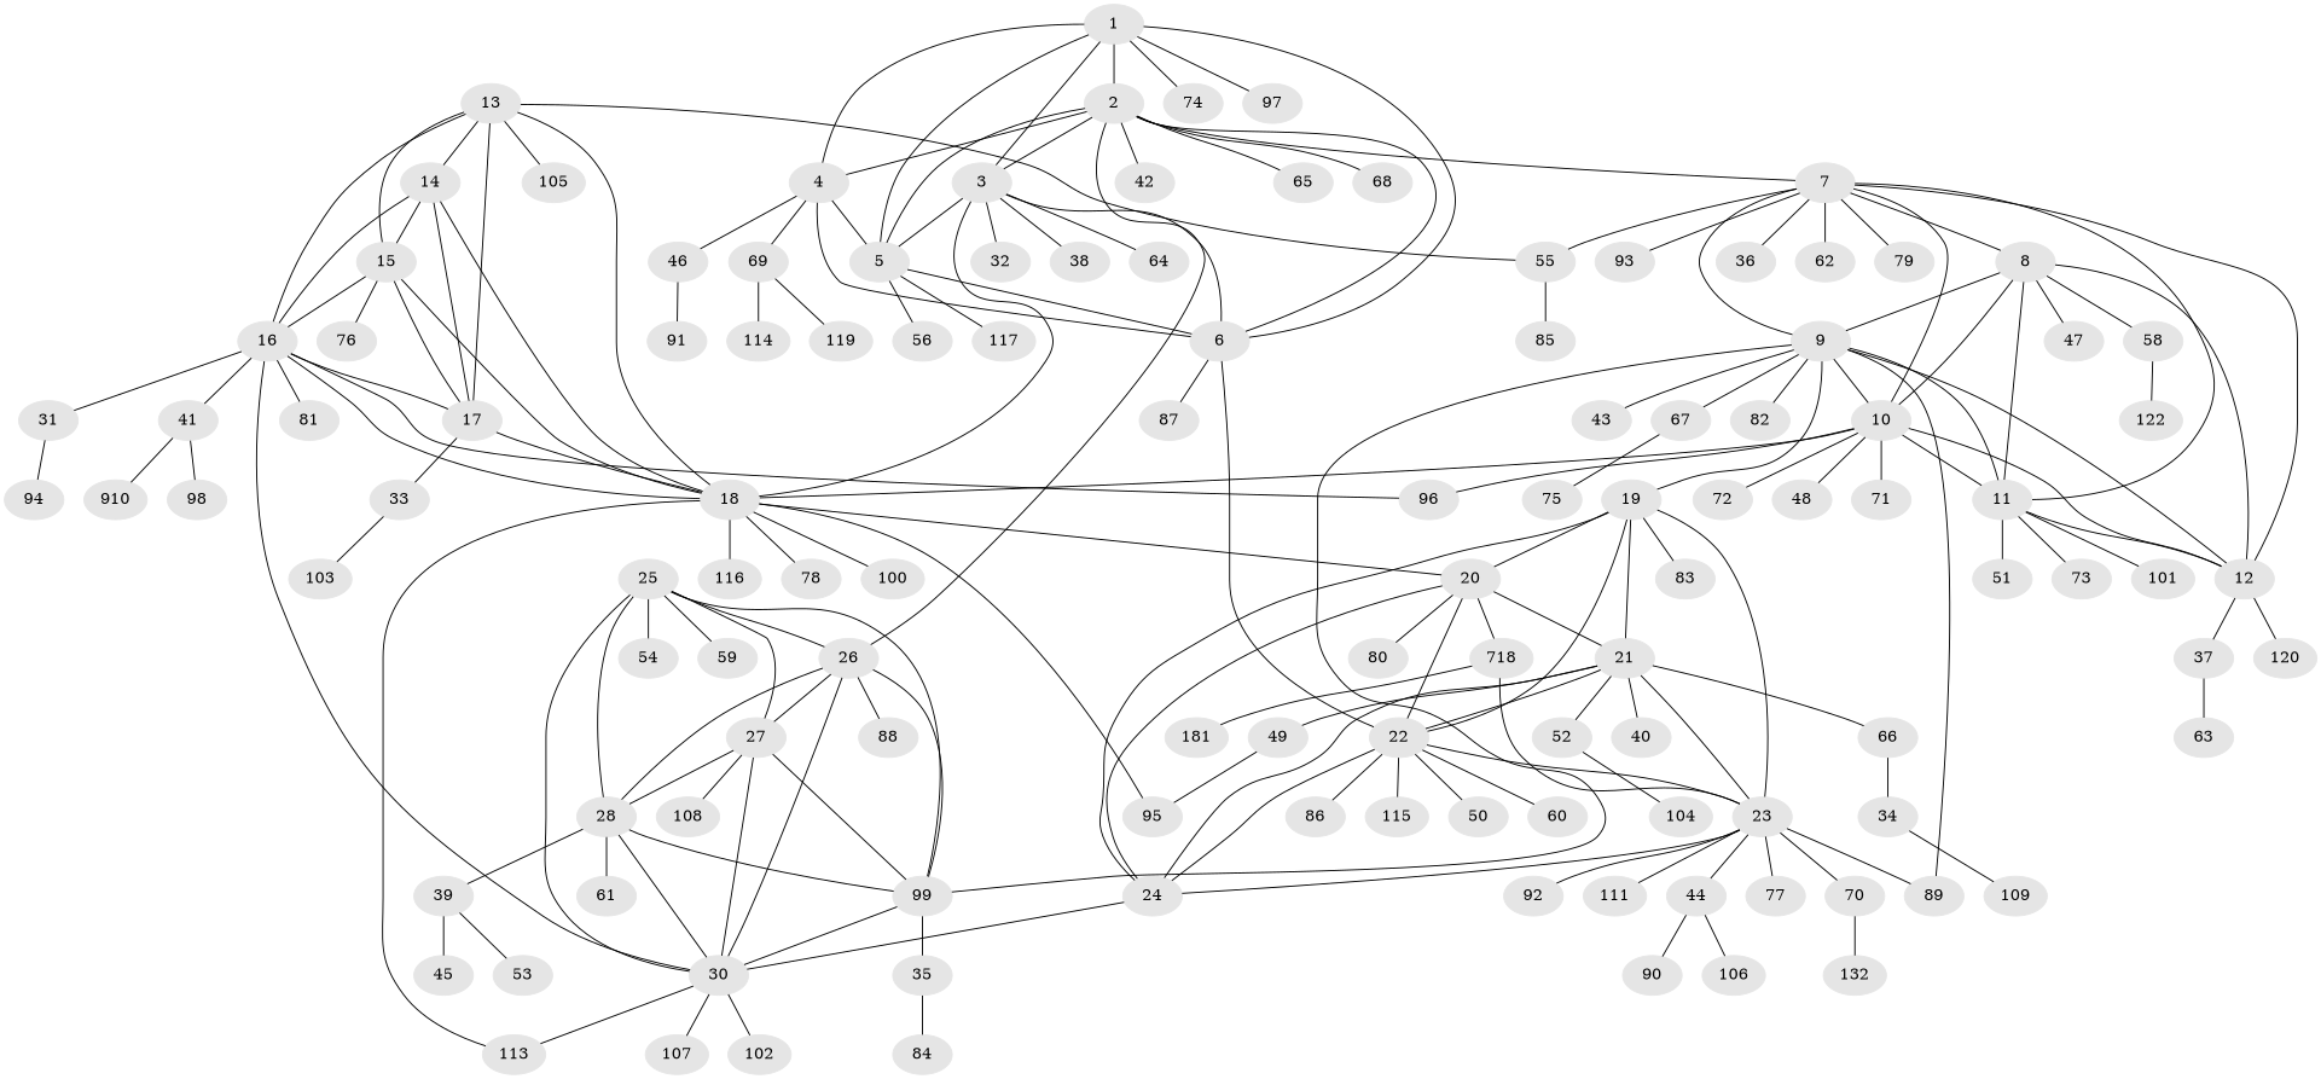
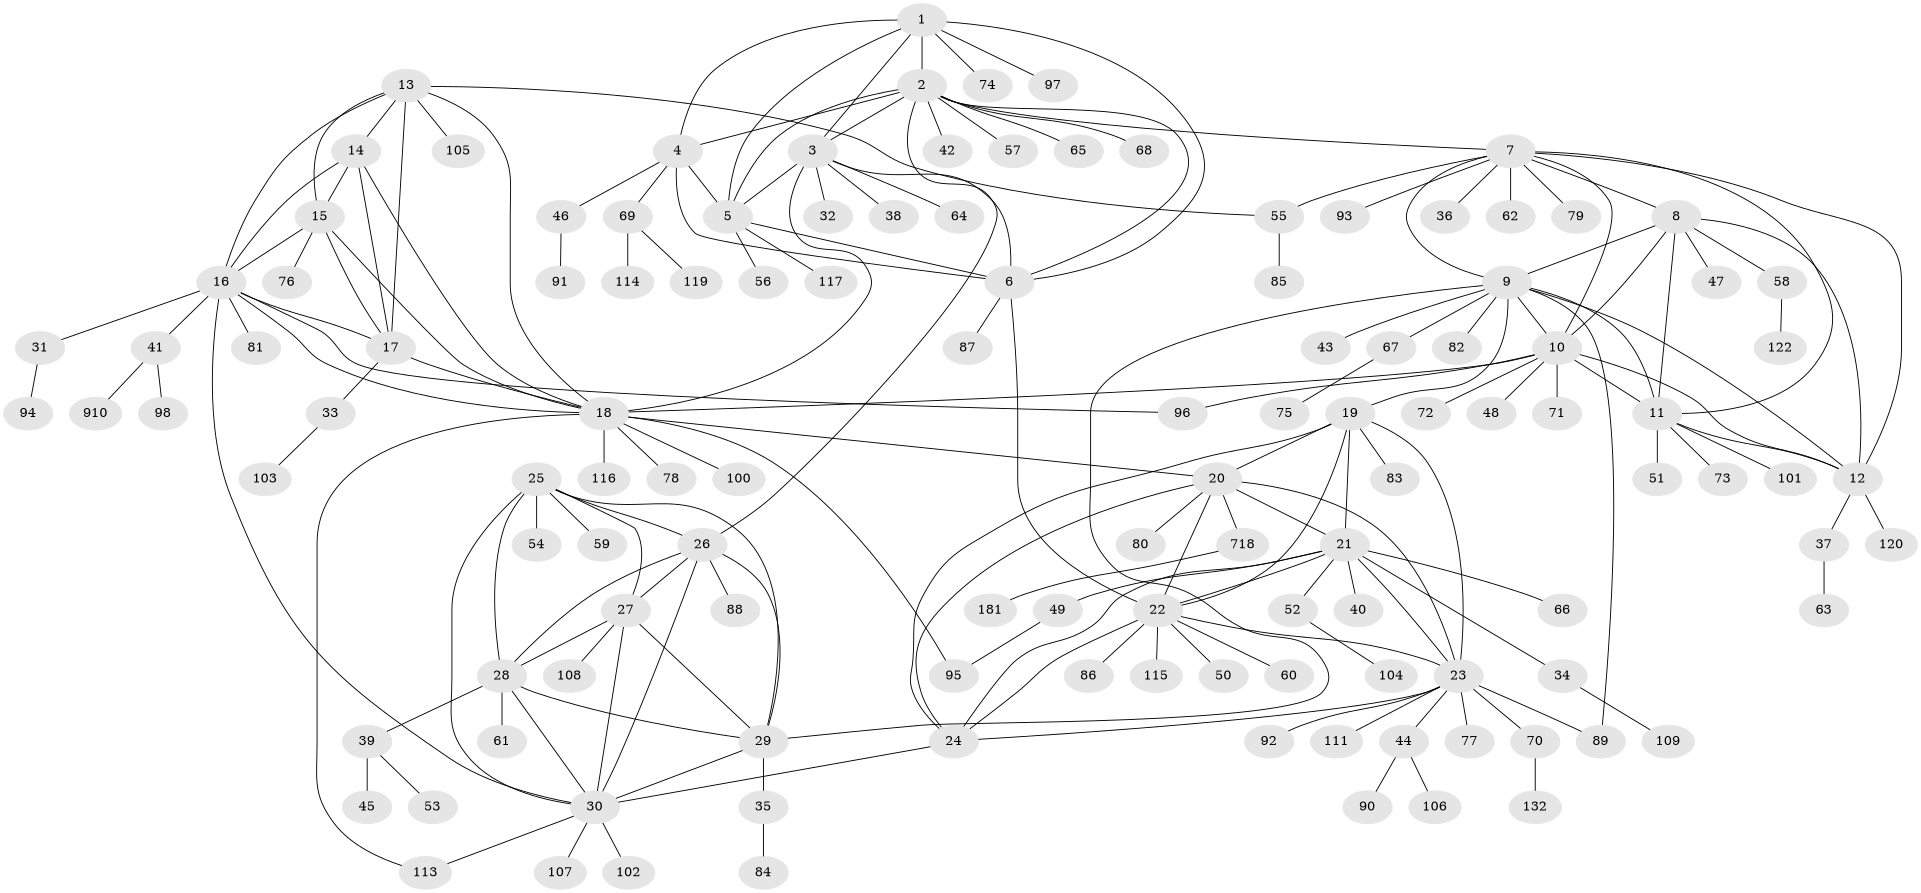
  graph {
    node [color=gray90 style=filled]
    1
    2
    3
    4
    5
    6
    74
    97
    7
    26
    42
+   57
    65
    68
    18
    32
    38
    64
    46
    69
    56
    117
    22
    87
    8
    9
    10
    11
    12
    36
    55
    62
    79
    93
-   29 [label=99]
+   29
    30
    27
    28
    88
    20
    78
    95
    100
    113
    116
    91
    114
    119
    23
    24
    50
    60
    86
    115
    47
    58
    19
    43
    67
    82
    89
    48
    71
    72
    96
    51
    73
    101
    37
    120
    85
    122
    21
    83
    35
    75
    63
    13
    14
    15
    16
    17
    105
    76
    31
    41
    81
    33
    102
    107
    94
    98
    n93 [label=910]
    103
    80
    n96 [label=718]
    34
    40
    49
    52
    66
    44
    70
    77
    92
    111
    n107 [label=181]
    109
    104
    90
    106
    n112 [label=132]
    25
    54
    59
    108
    39
    61
    45
    53
    84
    1 -- 2
    1 -- 3
    1 -- 4
    1 -- 5
    1 -- 6
    1 -- 74
    1 -- 97
    2 -- 3
    2 -- 4
    2 -- 5
    2 -- 6
    2 -- 7
    2 -- 26
    2 -- 42
+   2 -- 57
    2 -- 65
    2 -- 68
    3 -- 5
    3 -- 6
    3 -- 18
    3 -- 32
    3 -- 38
    3 -- 64
    4 -- 5
    4 -- 6
    4 -- 46
    4 -- 69
    5 -- 6
    5 -- 56
    5 -- 117
    6 -- 22
    6 -- 87
    7 -- 8
    7 -- 9
    7 -- 10
    7 -- 11
    7 -- 12
    7 -- 36
    7 -- 55
    7 -- 62
    7 -- 79
    7 -- 93
    26 -- 29
    26 -- 30
    26 -- 27
    26 -- 28
    26 -- 88
    18 -- 20
    18 -- 78
    18 -- 95
    18 -- 100
    18 -- 113
    18 -- 116
    46 -- 91
    69 -- 114
    69 -- 119
    22 -- 23
    22 -- 24
    22 -- 50
    22 -- 60
    22 -- 86
    22 -- 115
    8 -- 9
    8 -- 10
    8 -- 11
    8 -- 12
    8 -- 47
    8 -- 58
    9 -- 10
    9 -- 11
    9 -- 12
    9 -- 29
    9 -- 19
    9 -- 43
    9 -- 67
    9 -- 82
    9 -- 89
    10 -- 18
    10 -- 11
    10 -- 12
    10 -- 48
    10 -- 71
    10 -- 72
    10 -- 96
    11 -- 12
    11 -- 51
    11 -- 73
    11 -- 101
    12 -- 37
    12 -- 120
    55 -- 85
    29 -- 30
    29 -- 35
    30 -- 113
    30 -- 102
    30 -- 107
    27 -- 29
    27 -- 30
    27 -- 28
    27 -- 108
    28 -- 29
    28 -- 30
    28 -- 39
    28 -- 61
    20 -- 22
-   n96 -- 23
+   20 -- 23
    20 -- 24
    20 -- 21
    20 -- 80
    20 -- n96
    23 -- 24
    23 -- 89
    23 -- 44
    23 -- 70
    23 -- 77
    23 -- 92
    23 -- 111
    24 -- 30
    58 -- 122
    19 -- 22
    19 -- 20
    19 -- 23
    19 -- 24
    19 -- 21
    19 -- 83
    67 -- 75
    37 -- 63
    21 -- 22
    21 -- 23
    21 -- 24
-   66 -- 34
+   21 -- 34
    21 -- 40
    21 -- 49
    21 -- 52
    21 -- 66
    35 -- 84
    13 -- 18
    13 -- 55
    13 -- 14
    13 -- 15
    13 -- 16
    13 -- 17
    13 -- 105
    14 -- 18
    14 -- 15
    14 -- 16
    14 -- 17
    15 -- 18
    15 -- 16
    15 -- 17
    15 -- 76
    16 -- 18
    16 -- 30
    16 -- 96
    16 -- 17
    16 -- 31
    16 -- 41
    16 -- 81
    17 -- 18
    17 -- 33
    31 -- 94
    41 -- 98
    41 -- n93
    33 -- 103
    n96 -- n107
    34 -- 109
    49 -- 95
    52 -- 104
    44 -- 90
    44 -- 106
    70 -- n112
    25 -- 26
    25 -- 29
    25 -- 30
    25 -- 27
    25 -- 28
    25 -- 54
    25 -- 59
    39 -- 45
    39 -- 53
  }
